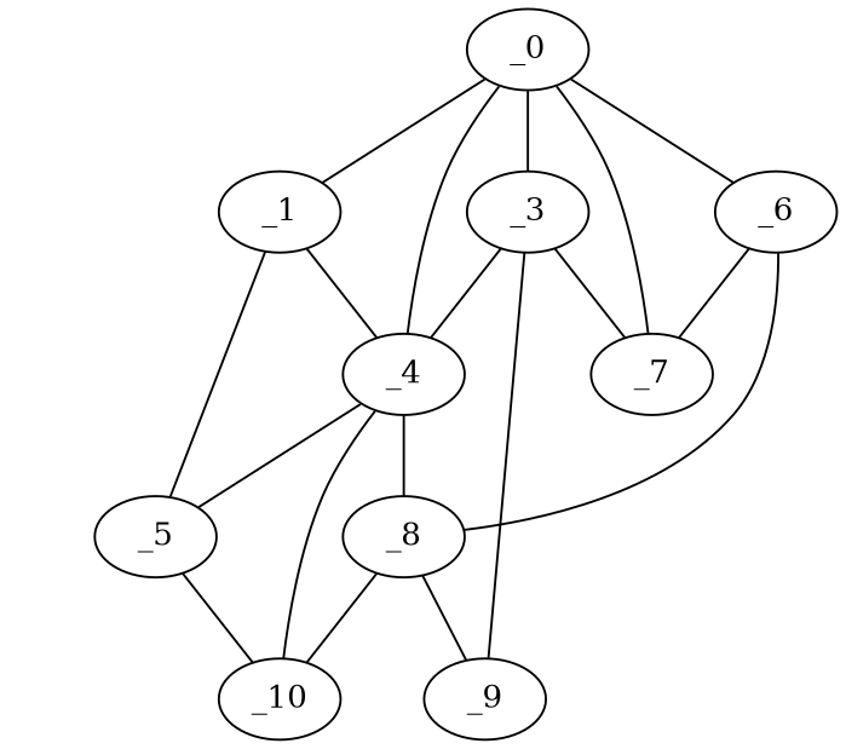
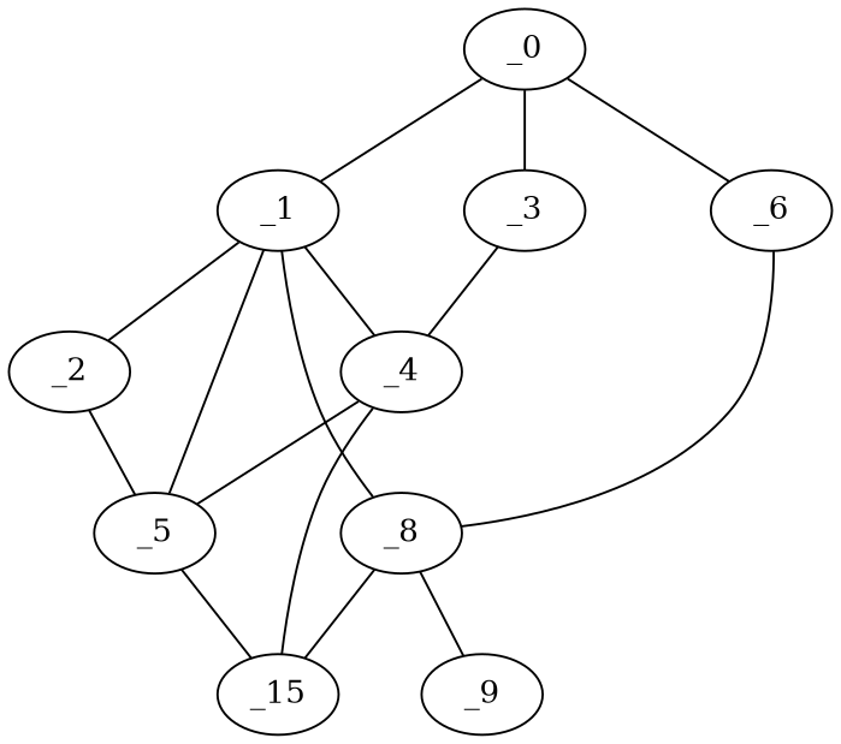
  graph {
    node [x=61]
    edge [valence=1]
    _0 [x=54 y=35]
    _1 [x=56 y=107]
    _3 [y=56]
    _4 [y=85]
    _6 [x=65 y=2]
-   _7 [x=75 y=34]
+   _2 [x=59 y=113]
    _5 [y=101]
    _9 [x=78 y=51]
    _8 [x=77 y=63]
-   _10 [x=79 y=124]
+   _10 [x=79 y=124 label=_15]
    _0 -- _1
    _0 -- _3 [valence=2]
-   _0 -- _4 [valence=2]
    _0 -- _6
-   _0 -- _7
    _1 -- _4 [valence=2]
+   _1 -- _2
    _1 -- _5 [valence=2]
    _3 -- _4 [valence=2]
-   _3 -- _7 [valence=2]
-   _3 -- _9
    _4 -- _5
-   _4 -- _8
+   _1 -- _8
    _4 -- _10 [valence=2]
-   _6 -- _7
    _6 -- _8 [valence=2]
+   _2 -- _5
    _5 -- _10 [valence=2]
    _8 -- _9
    _8 -- _10 [valence=2]
  }
